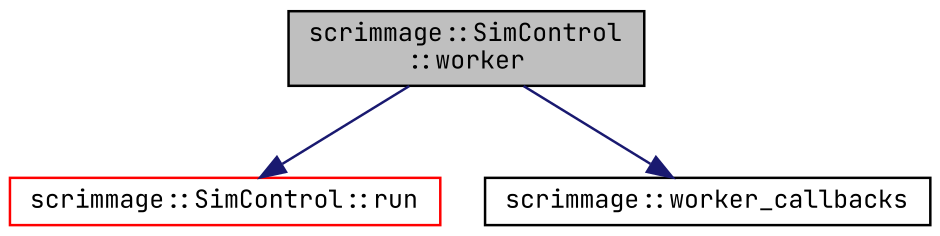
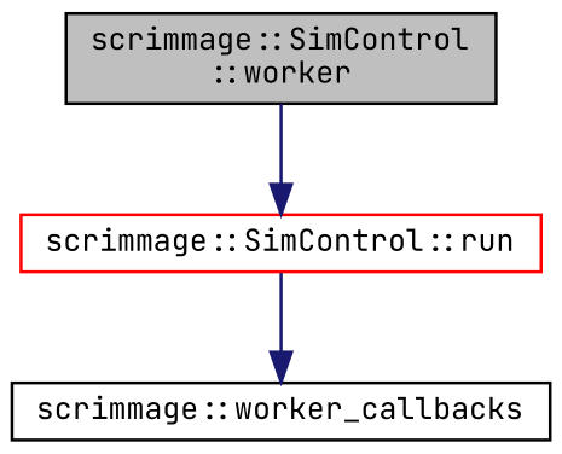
  digraph {
    fontname="JetBrains Mono"
    rankdir=TB
    node [color=black fillcolor=white fontname="JetBrains Mono" fontsize=10 shape=record style=filled]
    edge [color=midnightblue fontname="JetBrains Mono" fontsize=10 labelfontname=Helvetica labelfontsize=10 style=solid]
    n1 [fillcolor=grey75 fontcolor=black height=0.2 label="scrimmage::SimControl\l::worker" width=0.4]
    n2 [color=red height=0.2 label="scrimmage::SimControl::run" width=0.4]
    n3 [height=0.2 label="scrimmage::worker_callbacks" width=0.4]
    n1 -> n2
-   n1 -> n3
+   n2 -> n3
  }
